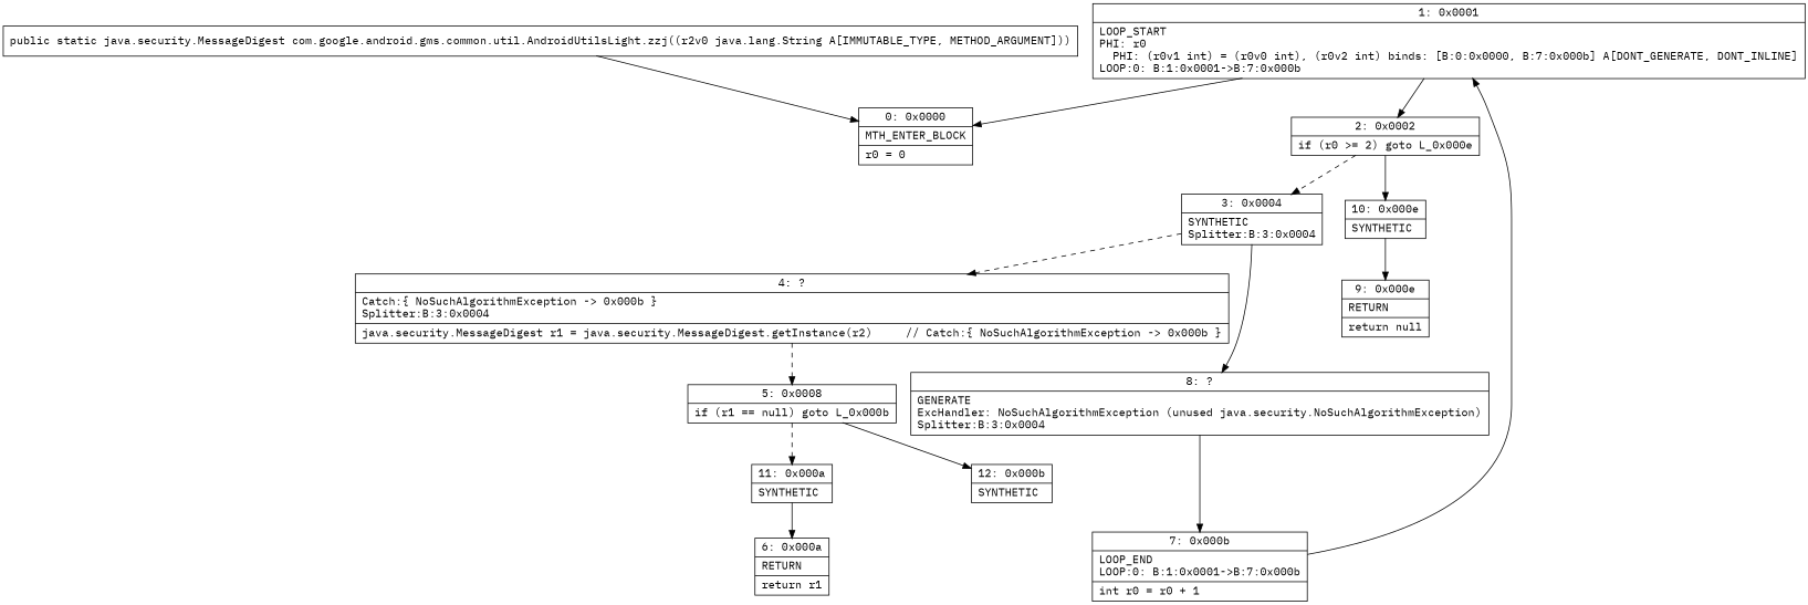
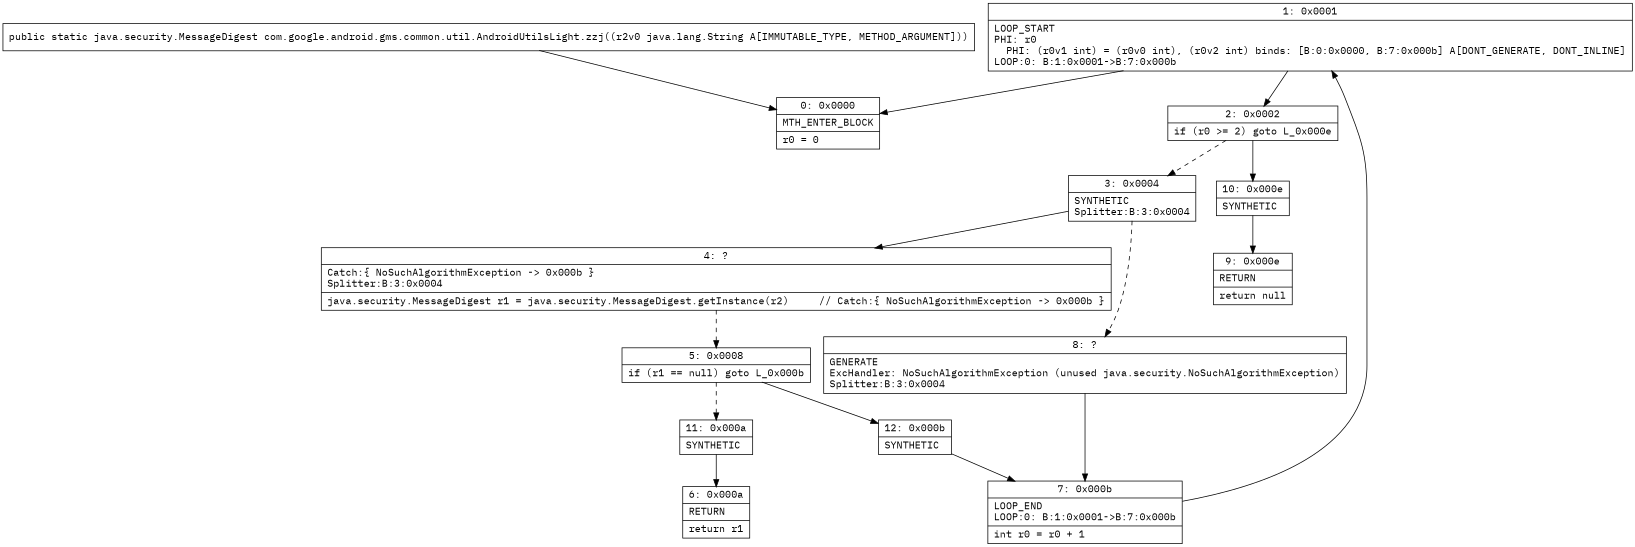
  digraph {
    fontname="IBM Plex Mono"
    node [fontname="IBM Plex Mono" shape=record]
    edge [fontname="IBM Plex Mono"]
    n1 [label="{0\:\ 0x0000|MTH_ENTER_BLOCK\l|r0 = 0\l}"]
    n2 [label="{1\:\ 0x0001|LOOP_START\lPHI: r0 \l  PHI: (r0v1 int) = (r0v0 int), (r0v2 int) binds: [B:0:0x0000, B:7:0x000b] A[DONT_GENERATE, DONT_INLINE]\lLOOP:0: B:1:0x0001\-\>B:7:0x000b\l}"]
    n3 [label="{2\:\ 0x0002|if (r0 \>= 2) goto L_0x000e\l}"]
    n4 [label="{3\:\ 0x0004|SYNTHETIC\lSplitter:B:3:0x0004\l}"]
    n5 [label="{10\:\ 0x000e|SYNTHETIC\l}"]
    n6 [label="{4\:\ ?|Catch:\{ NoSuchAlgorithmException \-\> 0x000b \}\lSplitter:B:3:0x0004\l|java.security.MessageDigest r1 = java.security.MessageDigest.getInstance(r2)     \/\/ Catch:\{ NoSuchAlgorithmException \-\> 0x000b \}\l}"]
    n7 [label="{8\:\ ?|GENERATE\lExcHandler: NoSuchAlgorithmException (unused java.security.NoSuchAlgorithmException)\lSplitter:B:3:0x0004\l}"]
    n8 [label="{9\:\ 0x000e|RETURN\l|return null\l}"]
    n9 [label="{5\:\ 0x0008|if (r1 == null) goto L_0x000b\l}"]
    n10 [label="{7\:\ 0x000b|LOOP_END\lLOOP:0: B:1:0x0001\-\>B:7:0x000b\l|int r0 = r0 + 1\l}"]
    n11 [label="{11\:\ 0x000a|SYNTHETIC\l}"]
    n12 [label="{12\:\ 0x000b|SYNTHETIC\l}"]
    n13 [label="{6\:\ 0x000a|RETURN\l|return r1\l}"]
    n14 [label="{public static java.security.MessageDigest com.google.android.gms.common.util.AndroidUtilsLight.zzj((r2v0 java.lang.String A[IMMUTABLE_TYPE, METHOD_ARGUMENT])) }"]
    n2 -> n1
    n2 -> n3
    n3 -> n4 [style=dashed]
    n3 -> n5
-   n4 -> n6 [style=dashed]
-   n4 -> n7
+   n4 -> n6
+   n4 -> n7 [style=dashed]
    n5 -> n8
    n6 -> n9 [style=dashed]
    n7 -> n10
    n9 -> n11 [style=dashed]
    n9 -> n12
    n10 -> n2
    n11 -> n13
+   n12 -> n10
    n14 -> n1
  }
